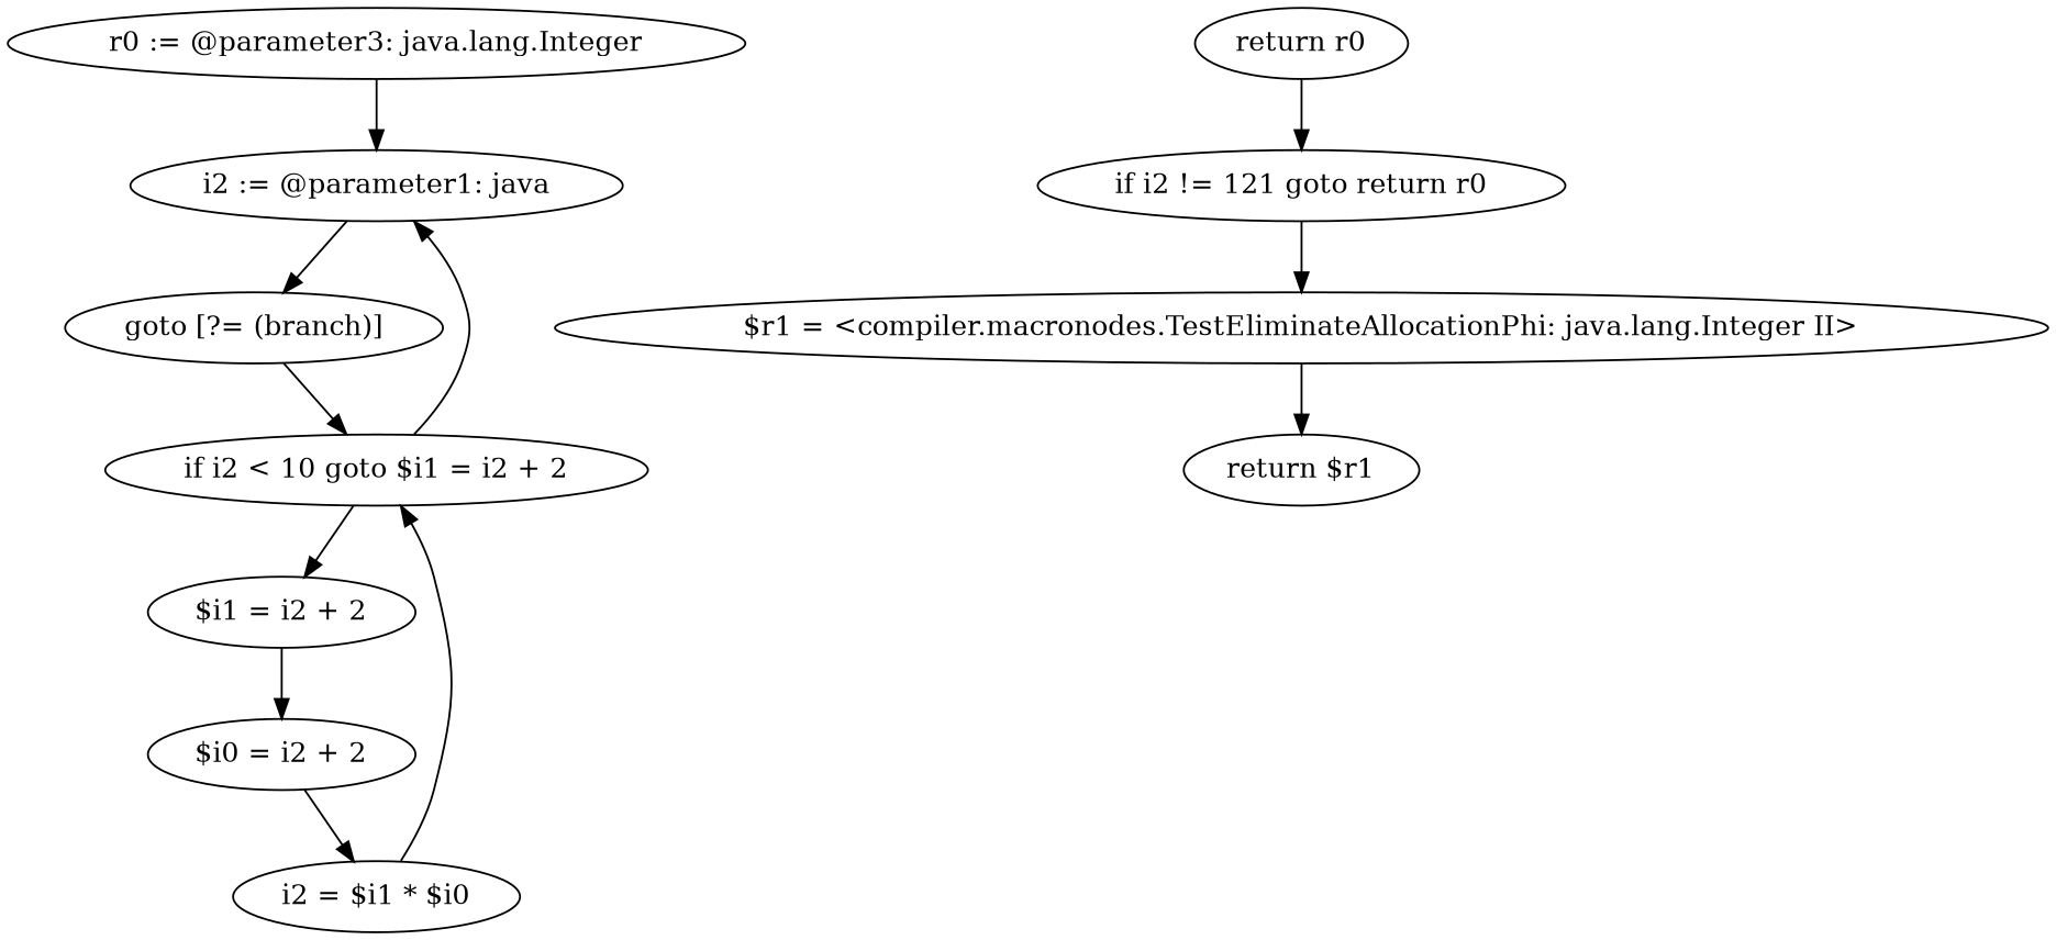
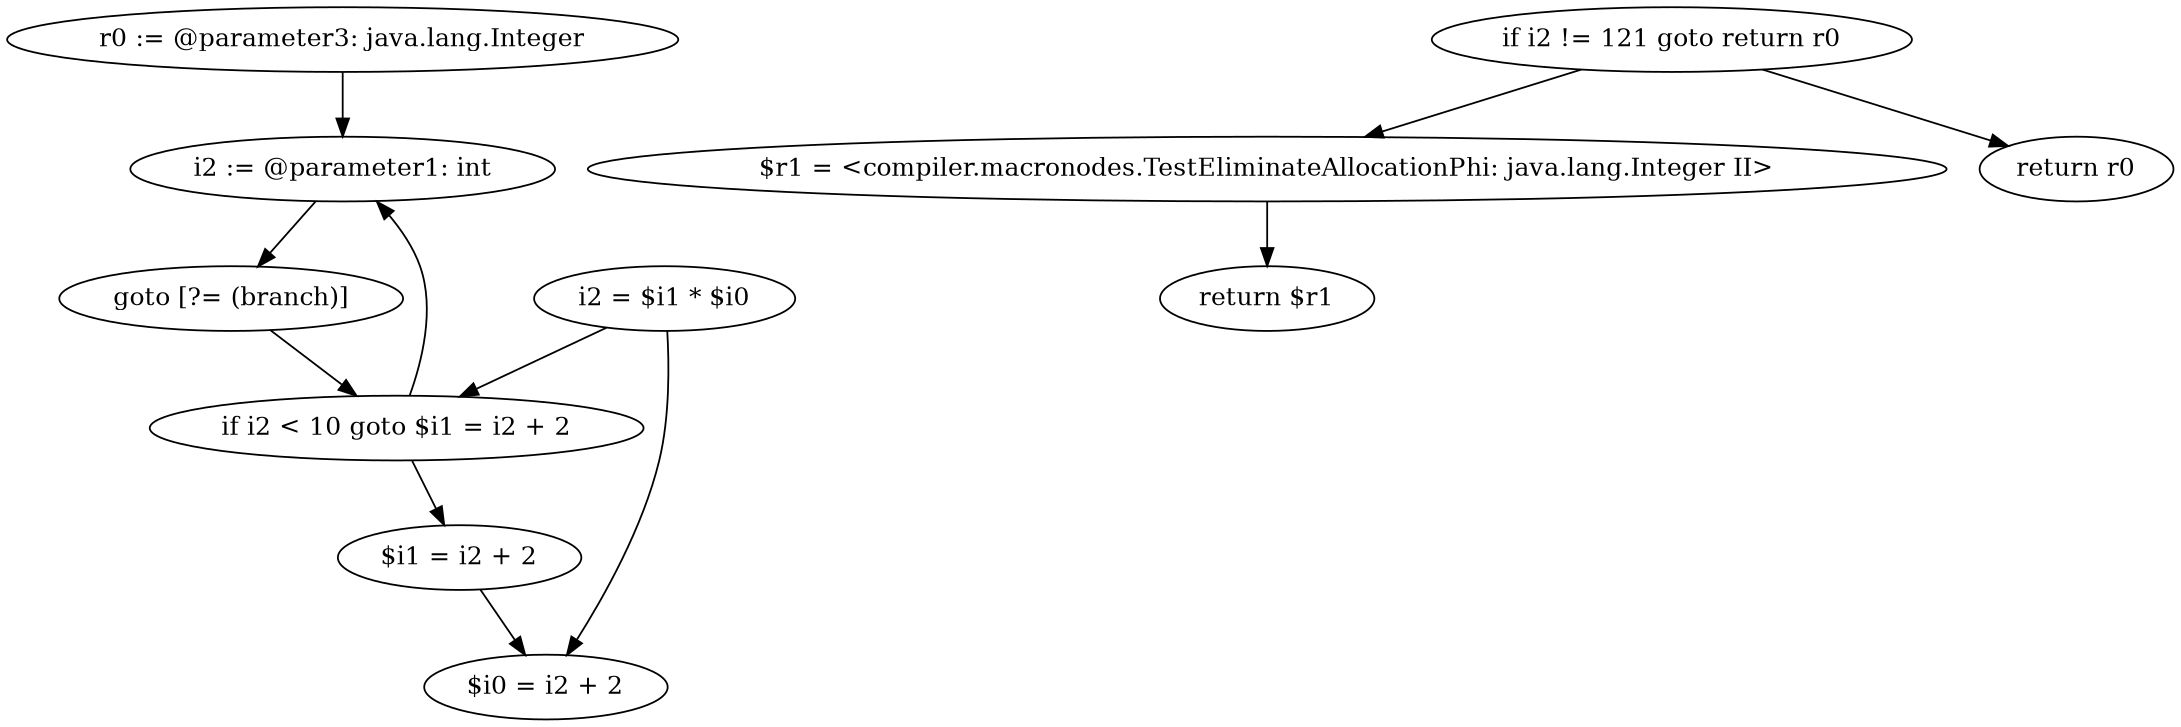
  digraph {
    n1 [label="r0 := @parameter3: java.lang.Integer"]
-   "i2 := @parameter1: int" [label="i2 := @parameter1: java"]
+   "i2 := @parameter1: int"
    "goto [?= (branch)]"
    "if i2 < 10 goto $i1 = i2 + 2"
    "$i1 = i2 + 2"
    "$i0 = i2 + 2"
    "i2 = $i1 * $i0"
    "if i2 != 121 goto return r0"
    "$r1 = <compiler.macronodes.TestEliminateAllocationPhi: java.lang.Integer II>"
    "return r0"
    "return $r1"
    n1 -> "i2 := @parameter1: int"
    "i2 := @parameter1: int" -> "goto [?= (branch)]"
    "goto [?= (branch)]" -> "if i2 < 10 goto $i1 = i2 + 2"
    "if i2 < 10 goto $i1 = i2 + 2" -> "i2 := @parameter1: int"
    "if i2 < 10 goto $i1 = i2 + 2" -> "$i1 = i2 + 2"
    "$i1 = i2 + 2" -> "$i0 = i2 + 2"
-   "$i0 = i2 + 2" -> "i2 = $i1 * $i0"
+   "i2 = $i1 * $i0" -> "$i0 = i2 + 2"
    "i2 = $i1 * $i0" -> "if i2 < 10 goto $i1 = i2 + 2"
    "if i2 != 121 goto return r0" -> "$r1 = <compiler.macronodes.TestEliminateAllocationPhi: java.lang.Integer II>"
-   "return r0" -> "if i2 != 121 goto return r0"
+   "if i2 != 121 goto return r0" -> "return r0"
    "$r1 = <compiler.macronodes.TestEliminateAllocationPhi: java.lang.Integer II>" -> "return $r1"
  }
